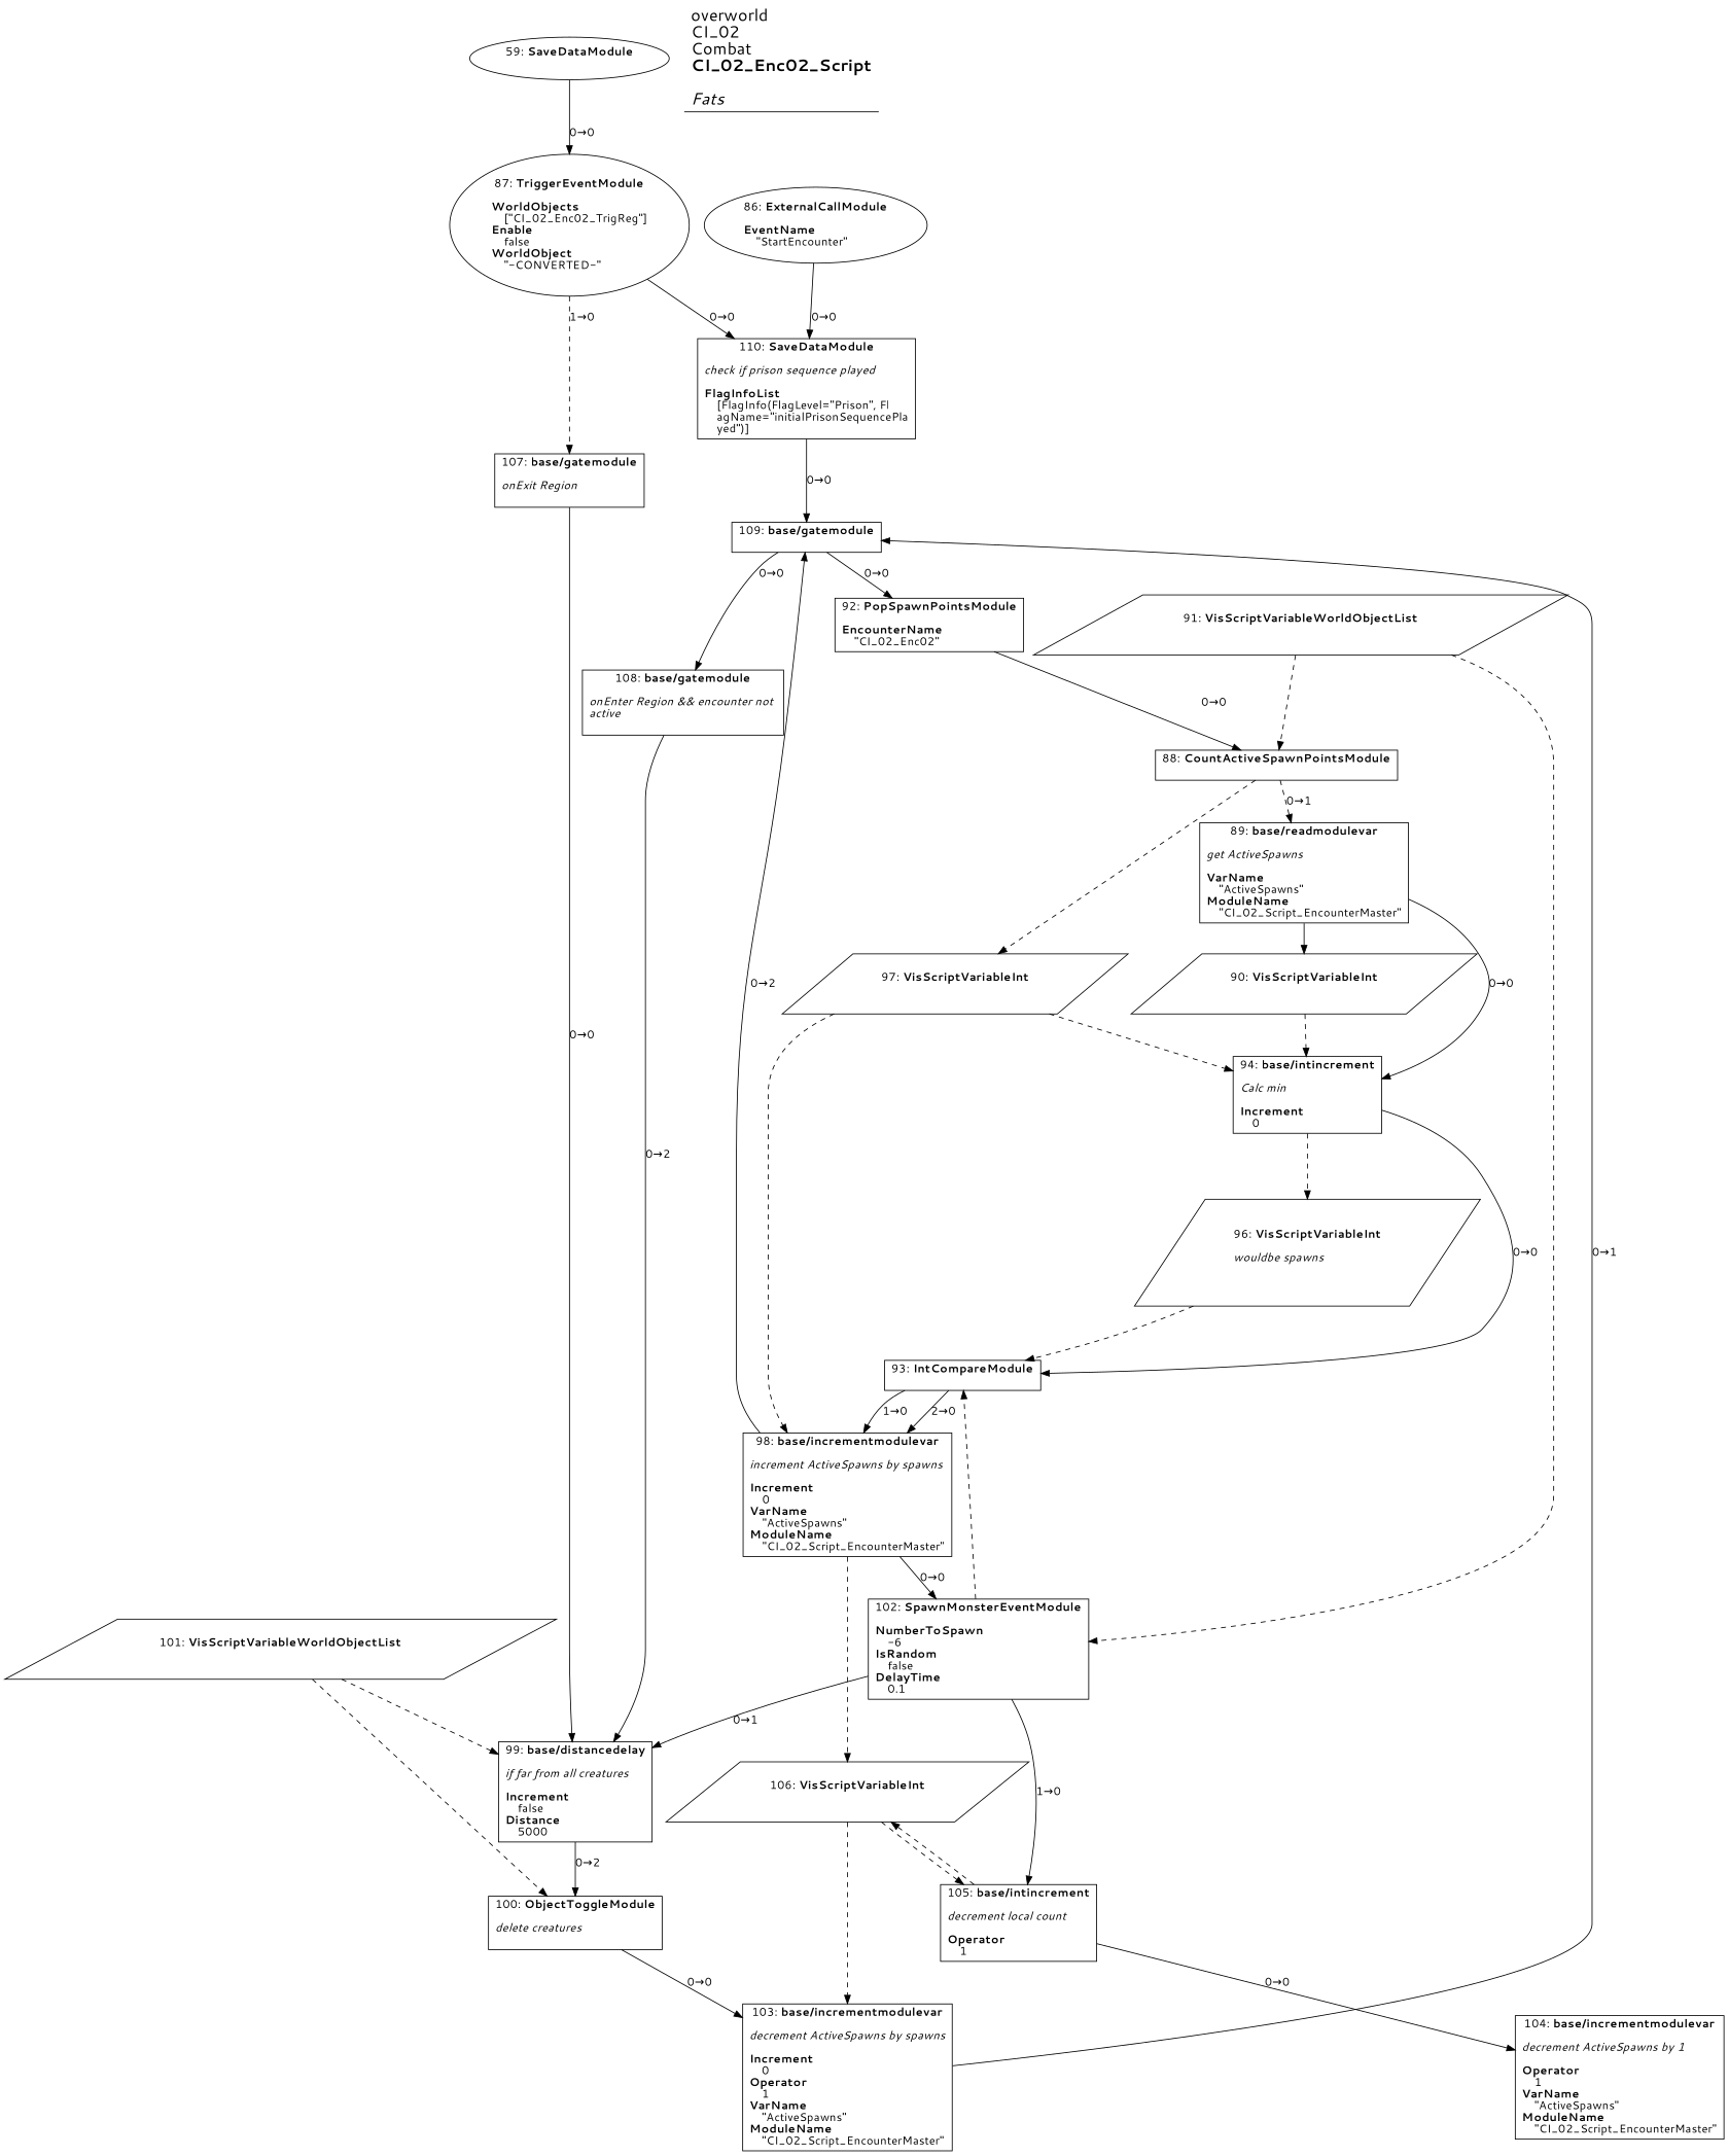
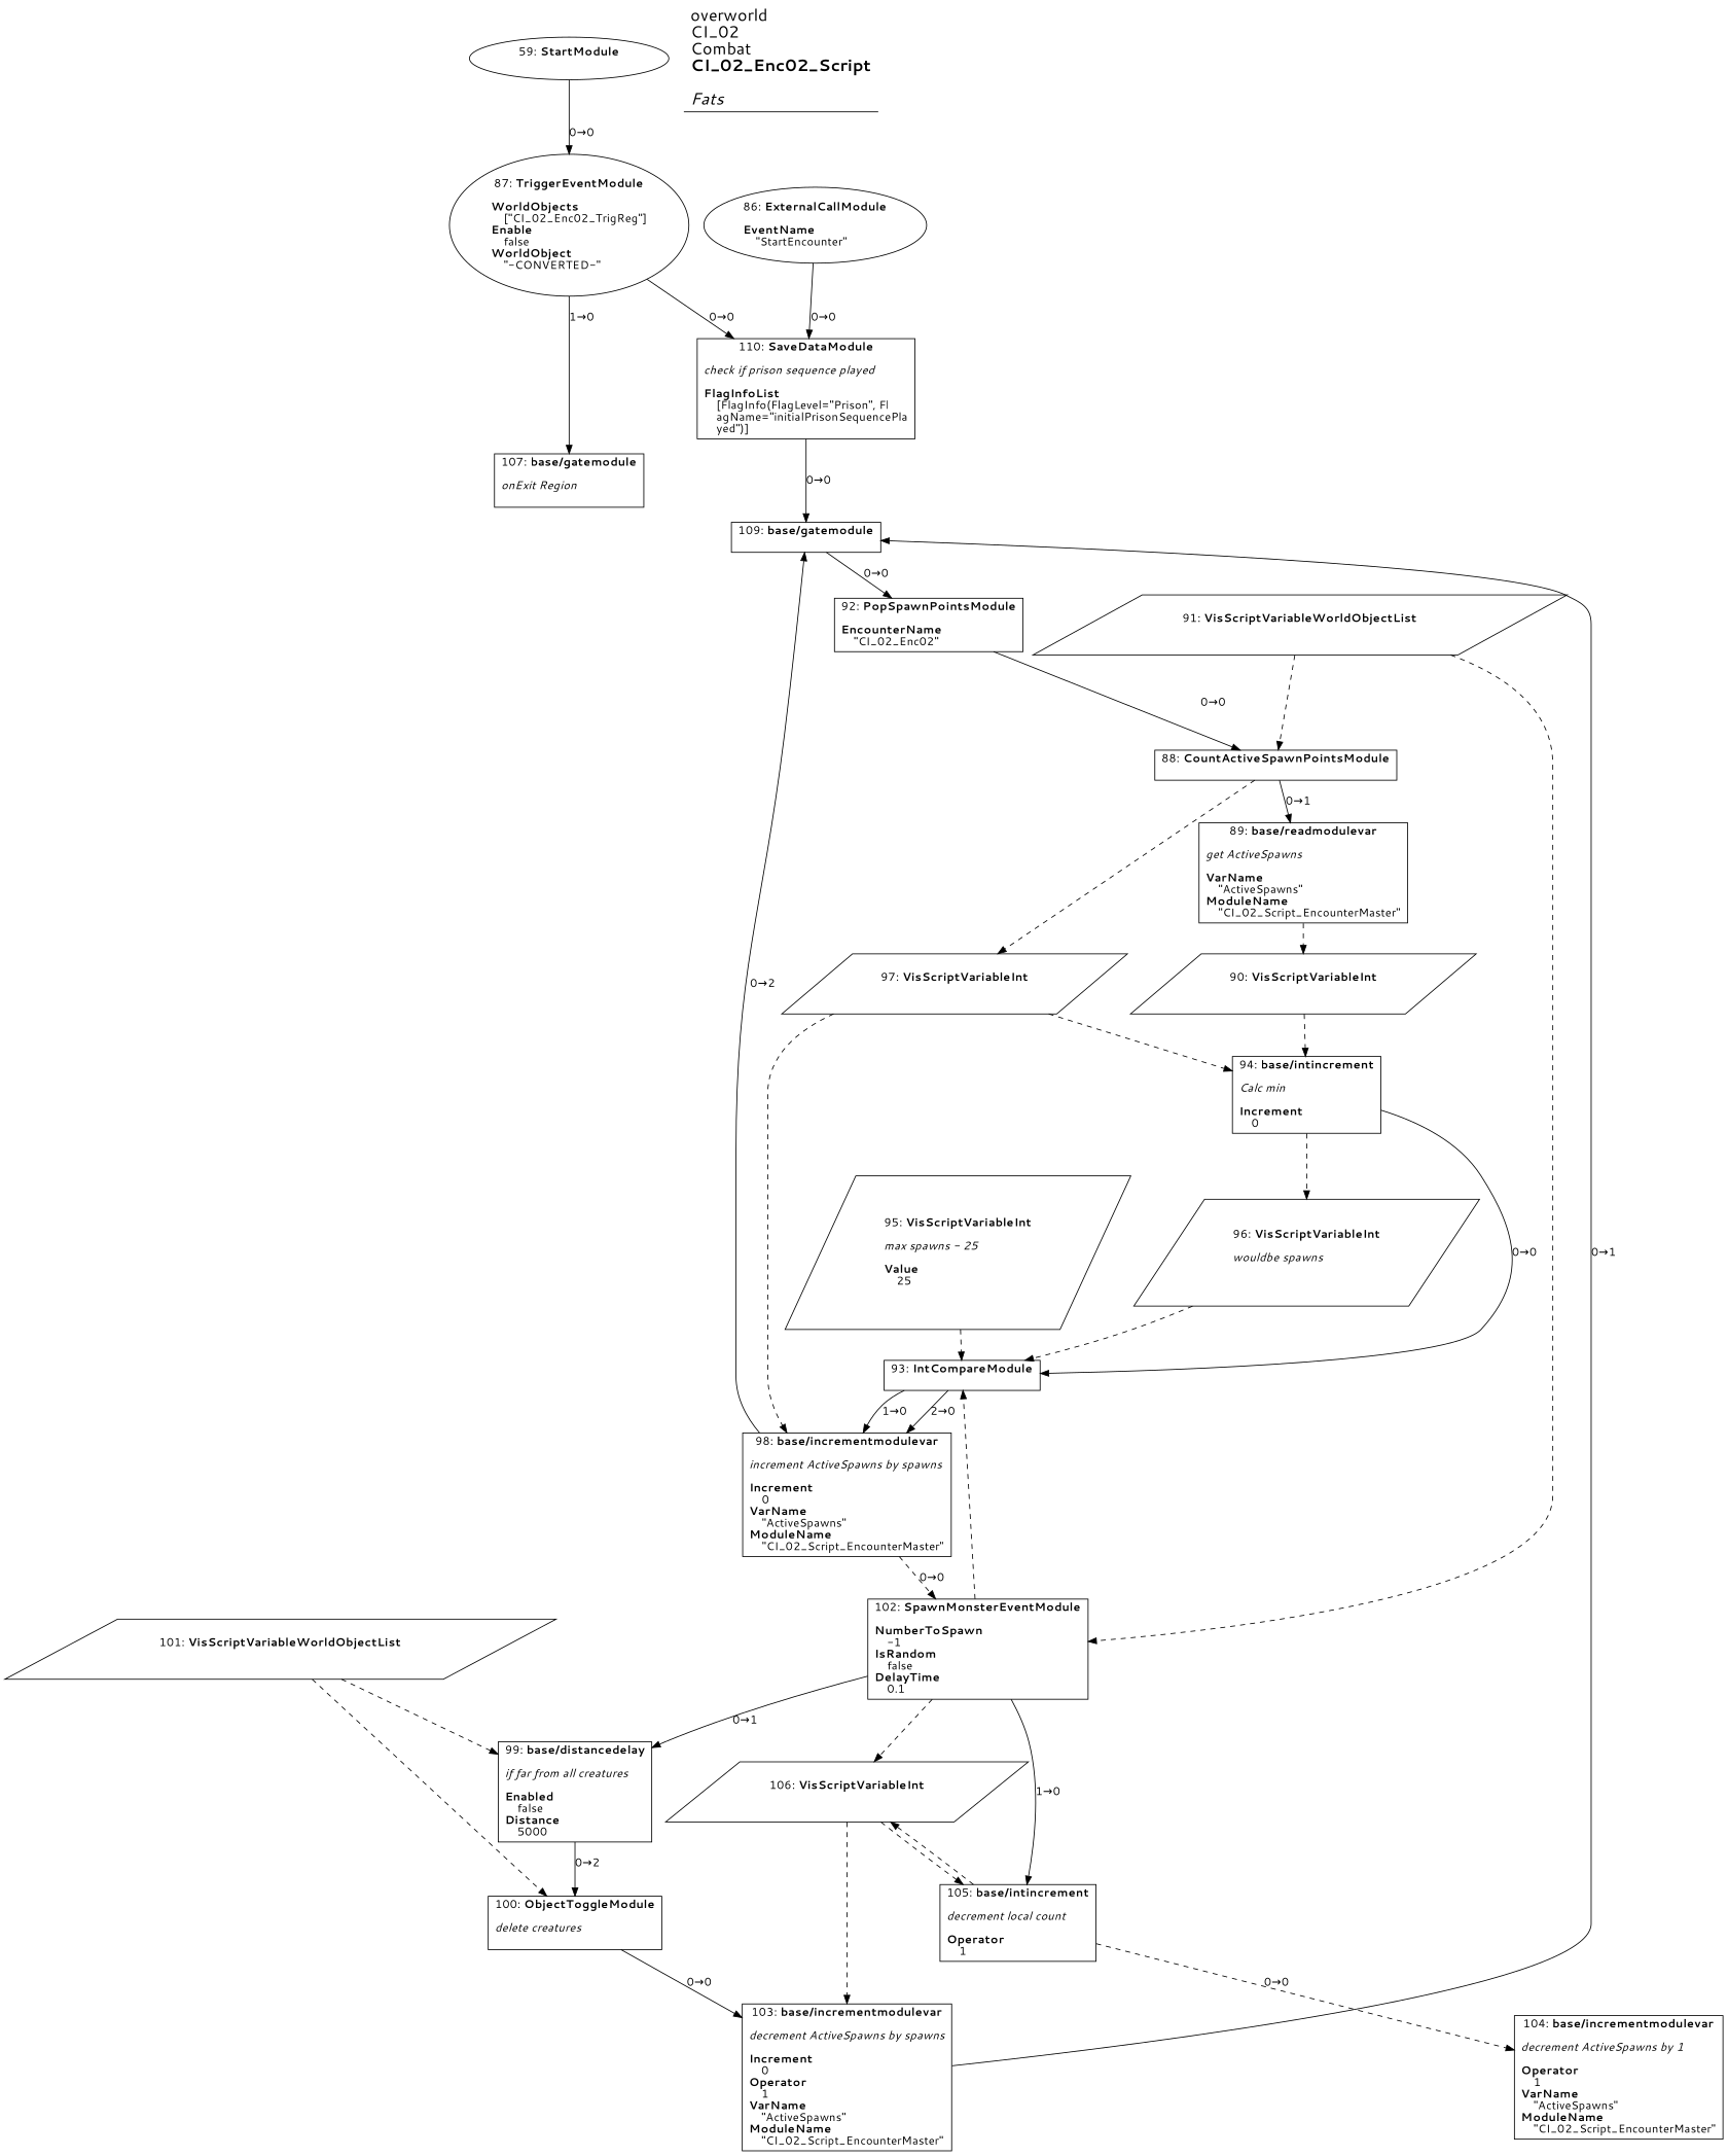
  digraph {
    fontname="Segoe UI"
    splines=spline
    node [fontname="Segoe UI" shape=box]
    edge [fontname="Segoe UI"]
-   n1 [label=<59: <b>SaveDataModule</b><br/><br/>> shape=oval]
+   n1 [label=<59: <b>StartModule</b><br/><br/>> shape=oval]
    n2 [label=<87: <b>TriggerEventModule</b><br/><br/><b>WorldObjects</b><br align="left"/>    [&quot;CI_02_Enc02_TrigReg&quot;]<br align="left"/><b>Enable</b><br align="left"/>    false<br align="left"/><b>WorldObject</b><br align="left"/>    &quot;-CONVERTED-&quot;<br align="left"/>> shape=oval]
    n3 [label=<110: <b>SaveDataModule</b><br/><br/><i>check if prison sequence played<br align="left"/></i><br align="left"/><b>FlagInfoList</b><br align="left"/>    [FlagInfo(FlagLevel=&quot;Prison&quot;, Fl<br align="left"/>    agName=&quot;initialPrisonSequencePla<br align="left"/>    yed&quot;)]<br align="left"/>>]
    n4 [label=<107: <b>base/gatemodule</b><br/><br/><i>onExit Region<br align="left"/></i><br align="left"/>>]
    n5 [label=<109: <b>base/gatemodule</b><br/><br/>>]
-   n6 [label=<99: <b>base/distancedelay</b><br/><br/><i>if far from all creatures<br align="left"/></i><br align="left"/><b>Increment</b><br align="left"/>    false<br align="left"/><b>Distance</b><br align="left"/>    5000<br align="left"/>>]
+   n6 [label=<99: <b>base/distancedelay</b><br/><br/><i>if far from all creatures<br align="left"/></i><br align="left"/><b>Enabled</b><br align="left"/>    false<br align="left"/><b>Distance</b><br align="left"/>    5000<br align="left"/>>]
    n7 [label=<86: <b>ExternalCallModule</b><br/><br/><b>EventName</b><br align="left"/>    &quot;StartEncounter&quot;<br align="left"/>> shape=oval]
    n8 [label=<92: <b>PopSpawnPointsModule</b><br/><br/><b>EncounterName</b><br align="left"/>    &quot;CI_02_Enc02&quot;<br align="left"/>>]
-   n9 [label=<108: <b>base/gatemodule</b><br/><br/><i>onEnter Region &amp;&amp; encounter not <br align="left"/>active<br align="left"/></i><br align="left"/>>]
    n10 [label=<100: <b>ObjectToggleModule</b><br/><br/><i>delete creatures<br align="left"/></i><br align="left"/>>]
    n11 [label=<88: <b>CountActiveSpawnPointsModule</b><br/><br/>>]
    n12 [label=<89: <b>base/readmodulevar</b><br/><br/><i>get ActiveSpawns<br align="left"/></i><br align="left"/><b>VarName</b><br align="left"/>    &quot;ActiveSpawns&quot;<br align="left"/><b>ModuleName</b><br align="left"/>    &quot;CI_02_Script_EncounterMaster&quot;<br align="left"/>>]
    n13 [label=<97: <b>VisScriptVariableInt</b><br/><br/>> shape=parallelogram]
    n14 [label=<94: <b>base/intincrement</b><br/><br/><i>Calc min<br align="left"/></i><br align="left"/><b>Increment</b><br align="left"/>    0<br align="left"/>>]
    n15 [label=<90: <b>VisScriptVariableInt</b><br/><br/>> shape=parallelogram]
    n16 [label=<98: <b>base/incrementmodulevar</b><br/><br/><i>increment ActiveSpawns by spawns<br align="left"/></i><br align="left"/><b>Increment</b><br align="left"/>    0<br align="left"/><b>VarName</b><br align="left"/>    &quot;ActiveSpawns&quot;<br align="left"/><b>ModuleName</b><br align="left"/>    &quot;CI_02_Script_EncounterMaster&quot;<br align="left"/>>]
    n17 [label=<93: <b>IntCompareModule</b><br/><br/>>]
    n18 [label=<96: <b>VisScriptVariableInt</b><br/><br/><i>wouldbe spawns<br align="left"/></i><br align="left"/>> shape=parallelogram]
    n19 [label=<91: <b>VisScriptVariableWorldObjectList</b><br/><br/>> shape=parallelogram]
-   n20 [label=<102: <b>SpawnMonsterEventModule</b><br/><br/><b>NumberToSpawn</b><br align="left"/>    -6<br align="left"/><b>IsRandom</b><br align="left"/>    false<br align="left"/><b>DelayTime</b><br align="left"/>    0.1<br align="left"/>>]
+   n20 [label=<102: <b>SpawnMonsterEventModule</b><br/><br/><b>NumberToSpawn</b><br align="left"/>    -1<br align="left"/><b>IsRandom</b><br align="left"/>    false<br align="left"/><b>DelayTime</b><br align="left"/>    0.1<br align="left"/>>]
    n21 [label=<105: <b>base/intincrement</b><br/><br/><i>decrement local count<br align="left"/></i><br align="left"/><b>Operator</b><br align="left"/>    1<br align="left"/>>]
    n22 [label=<106: <b>VisScriptVariableInt</b><br/><br/>> shape=parallelogram]
+   n23 [label=<95: <b>VisScriptVariableInt</b><br/><br/><i>max spawns - 25<br align="left"/></i><br align="left"/><b>Value</b><br align="left"/>    25<br align="left"/>> shape=parallelogram]
    n24 [label=<101: <b>VisScriptVariableWorldObjectList</b><br/><br/>> shape=parallelogram]
    n25 [label=<104: <b>base/incrementmodulevar</b><br/><br/><i>decrement ActiveSpawns by 1<br align="left"/></i><br align="left"/><b>Operator</b><br align="left"/>    1<br align="left"/><b>VarName</b><br align="left"/>    &quot;ActiveSpawns&quot;<br align="left"/><b>ModuleName</b><br align="left"/>    &quot;CI_02_Script_EncounterMaster&quot;<br align="left"/>>]
    n26 [label=<103: <b>base/incrementmodulevar</b><br/><br/><i>decrement ActiveSpawns by spawns<br align="left"/></i><br align="left"/><b>Increment</b><br align="left"/>    0<br align="left"/><b>Operator</b><br align="left"/>    1<br align="left"/><b>VarName</b><br align="left"/>    &quot;ActiveSpawns&quot;<br align="left"/><b>ModuleName</b><br align="left"/>    &quot;CI_02_Script_EncounterMaster&quot;<br align="left"/>>]
    n27 [label=<<font point-size="20">overworld<br align="left"/>CI_02<br align="left"/>Combat<br align="left"/><b>CI_02_Enc02_Script</b><br align="left"/><br/><i>Fats</i><br align="left"/></font>> shape=underline]
    n1 -> n2 [label="0→0"]
    n2 -> n3 [label="0→0"]
-   n2 -> n4 [label="1→0" style=dashed]
+   n2 -> n4 [label="1→0"]
    n3 -> n5 [label="0→0"]
-   n4 -> n6 [label="0→0"]
    n5 -> n8 [label="0→0"]
-   n5 -> n9 [label="0→0"]
    n6 -> n10 [label="0→2"]
    n7 -> n3 [label="0→0"]
    n8 -> n11 [label="0→0"]
-   n9 -> n6 [label="0→2"]
    n10 -> n26 [label="0→0"]
-   n11 -> n12 [label="0→1" style=dashed]
+   n11 -> n12 [label="0→1"]
    n11 -> n13 [style=dashed]
-   n12 -> n14 [label="0→0"]
-   n12 -> n15 [style=solid]
+   n12 -> n15 [style=dashed]
    n13 -> n14 [style=dashed]
    n13 -> n16 [style=dashed]
    n14 -> n17 [label="0→0"]
    n14 -> n18 [style=dashed]
    n15 -> n14 [style=dashed]
    n16 -> n5 [label="0→2"]
-   n16 -> n20 [label="0→0"]
+   n16 -> n20 [label="0→0" style=dashed]
    n17 -> n16 [label="1→0"]
    n17 -> n16 [label="2→0"]
    n18 -> n17 [style=dashed]
    n19 -> n11 [style=dashed]
    n19 -> n20 [style=dashed]
    n20 -> n6 [label="0→1"]
    n20 -> n17 [style=dashed]
    n20 -> n21 [label="1→0"]
-   n16 -> n22 [style=dashed]
+   n20 -> n22 [style=dashed]
    n21 -> n22 [style=dashed]
-   n21 -> n25 [label="0→0"]
+   n21 -> n25 [label="0→0" style=dashed]
    n22 -> n21 [style=dashed]
    n22 -> n26 [style=dashed]
+   n23 -> n17 [style=dashed]
    n24 -> n6 [style=dashed]
    n24 -> n10 [style=dashed]
    n26 -> n5 [label="0→1"]
  }
